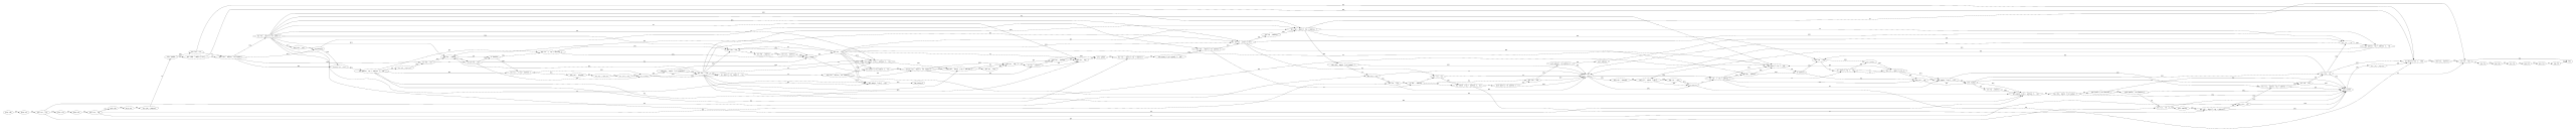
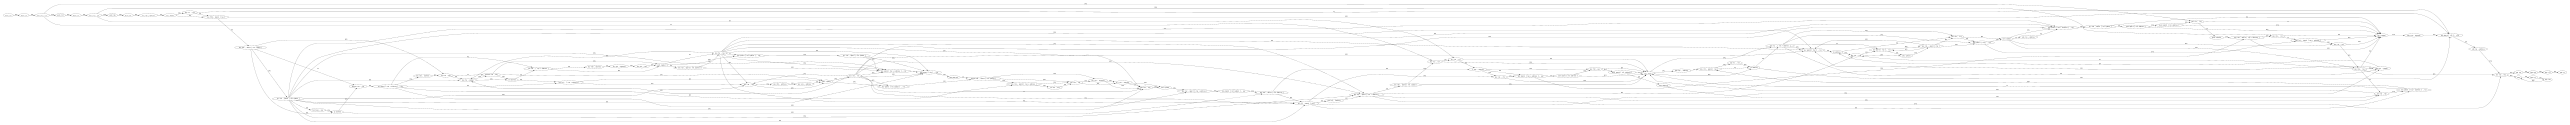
  digraph {
    fontname="JetBrains Mono"
    rankdir=LR
    node [fontname="JetBrains Mono"]
    edge [fontname="JetBrains Mono"]
    n1 [label="push r15"]
    n2 [label="push r14"]
    n3 [label="mov r14 , rsi"]
    n4 [label="push r13"]
    n5 [label="mov rcx , r14"]
    n6 [label="mov rcx , r14"]
    n7 [label="push r12"]
    n8 [label="mov rdx , r13"]
    n9 [label="call symbol"]
    n10 [label="call symbol"]
    n11 [label="push address"]
    n12 [label="mov r13 , rdi"]
    n13 [label="push rbp"]
    n14 [label="mov rdx , r13"]
    n15 [label="push rbx"]
    n16 [label="or eax , address"]
    n17 [label="mov rsi , qword [ rsp + address ]"]
    n18 [label="sub rsp , address"]
    n19 [label="call symbol"]
    n20 [label="mov r12 , rax"]
    n21 [label="mov r15d , dword [ rax ]"]
    n22 [label="mov dword [ r12 ] , r15d"]
    n23 [label="mov eax , dword [ rel symbol ]"]
    n24 [label="add rsp , address"]
    n25 [label="mov rbx , qword [ rel symbol ]"]
    n26 [label="jg address"]
    n27 [label="movsxd rdx , eax"]
    n28 [label="sub edx , eax"]
    n29 [label="test eax , eax"]
    n30 [label="mov r11 , qword [ rbx ]"]
    n31 [label="mov rbp , qword [ rbx + address ]"]
    n32 [label="cmp rbx , symbol"]
    n33 [label="mov qword [ rbx ] , rsi"]
    n34 [label="mov qword [ rbx + address ] , rdx"]
    n35 [label="mov qword [ rbx ] , rax"]
    n36 [label="mov rdi , rbx"]
    n37 [label="mov qword [ rbx + address ] , rax"]
    n38 [label="add rdi , rbx"]
    n39 [label="mov eax , dword [ rel address ]"]
    n40 [label="mov qword [ rsp + address ] , rdx"]
    n41 [label="movsxd rdx , edx"]
    n42 [label="sub rsp , address"]
    n43 [label="mov rsi , r11"]
    n44 [label="mov qword [ rsp + address ] , r11"]
    n45 [label="cmp rbp , symbol"]
    n46 [label="mov r8d , dword [ rel symbol ]"]
    n47 [label="mov rdi , rbp"]
    n48 [label="mov rax , rbp"]
    n49 [label="mov rdi , rbp"]
    n50 [label="je address"]
    n51 [label="je address"]
    n52 [label="jmp address"]
    n53 [label="call symbol"]
    n54 [label="mov r8d , address"]
    n55 [label="mov r8d , dword [ rel symbol ]"]
    n56 [label="call symbol"]
    n57 [label="mov dword [ rsp + address ] , eax"]
    n58 [label="mov r9d , eax"]
    n59 [label="mov edx , address"]
    n60 [label="lea rsi , [ rsp + address ]"]
    n61 [label="lea rsi , [ rsp + address ]"]
    n62 [label="mov rdx , qword [ rsp + address ]"]
    n63 [label="mov rax , qword [ rsp + address ]"]
    n64 [label="mov r11 , qword [ rsp ]"]
    n65 [label="pop rbx"]
    n66 [label=retn]
    n67 [label="mov qword [ rsp ] , rsi"]
    n68 [label="call symbol"]
    n69 [label="add rsp , address"]
    n70 [label="ja address"]
    n71 [label="lea rsi , [ rax + address ]"]
    n72 [label="push qword [ rel address ]"]
    n73 [label="mov r9d , dword [ rsp + address ]"]
    n74 [label="push qword [ rel address ]"]
    n75 [label="push address"]
    n76 [label="cmp r11 , rax"]
    n77 [label="mov rdi , rsi"]
    n78 [label="mov qword [ rsp ] , rsi"]
    n79 [label="call symbol"]
    n80 [label="mov rsi , qword [ rsp ]"]
    n81 [label="call symbol"]
    n82 [label="mov r8d , address"]
    n83 [label="sub rdx , rdi"]
    n84 [label="xor esi , esi"]
    n85 [label="mov dword [ rel symbol ] , eax"]
    n86 [label="mov rdx , qword [ rel address ]"]
    n87 [label="mov rbx , rax"]
    n88 [label="mov qword [ rel symbol ] , rax"]
    n89 [label="mov rbx , rax"]
    n90 [label="mov qword [ rel symbol ] , rax"]
    n91 [label="mov ecx , address"]
    n92 [label="pop rbp"]
    n93 [label="pop r12"]
    n94 [label="pop r13"]
    n95 [label="pop r14"]
    n96 [label="pop r15"]
    n97 [label="sub rsp , address"]
    n98 [label="mov rdi , rax"]
    n99 [label="mov rbp , rax"]
    n100 [label="xor edi , edi"]
    n101 [label="mov rax , qword [ rel symbol ]"]
    n102 [label="movsxd rdi , dword [ rel symbol ]"]
    n103 [label="shl rdi , address"]
    n104 [label="shl rdx , address"]
    n105 [label="mov ecx , address"]
    n106 [label="push qword [ rel address ]"]
    n107 [label="push qword [ rel address ]"]
    n108 [label="add rsp , address"]
    n1 -> n2 [label=CFG]
    n2 -> n3 [label=CFG]
    n3 -> n4 [label=CFG]
    n3 -> n5 [label=DFG]
    n3 -> n6 [label=DFG]
    n4 -> n7 [label=CFG]
    n5 -> n8 [label=CFG]
    n5 -> n9 [label=DFG]
    n6 -> n10 [label=DFG]
    n6 -> n11 [label=CFG]
    n7 -> n12 [label=CFG]
    n8 -> n9 [label=DFG]
    n8 -> n16 [label=CFG]
    n9 -> n69 [label=CFG]
    n9 -> n70 [label=DFG]
    n9 -> n71 [label=DFG]
    n10 -> n108 [label=CFG]
    n11 -> n73 [label=CFG]
    n12 -> n8 [label=DFG]
    n12 -> n13 [label=CFG]
    n12 -> n14 [label=DFG]
    n13 -> n15 [label=CFG]
    n14 -> n10 [label=DFG]
    n14 -> n17 [label=CFG]
    n15 -> n18 [label=CFG]
    n16 -> n43 [label=CFG]
    n16 -> n57 [label=DFG]
    n16 -> n58 [label=DFG]
    n17 -> n10 [label=DFG]
    n17 -> n98 [label=CFG]
    n18 -> n19 [label=CFG]
    n19 -> n20 [label=DFG]
    n19 -> n21 [label=DFG]
-   n20 -> n23 [label=CFG]
+   n20 -> n21 [label=CFG]
    n20 -> n22 [label=DFG]
    n21 -> n22 [label=DFG]
    n21 -> n23 [label=CFG]
    n22 -> n24 [label=CFG]
    n23 -> n25 [label=CFG]
    n23 -> n26 [label=DFG]
    n23 -> n27 [label=DFG]
    n23 -> n28 [label=DFG]
    n24 -> n48 [label=CFG]
    n25 -> n29 [label=CFG]
    n25 -> n30 [label=DFG]
    n25 -> n31 [label=DFG]
    n25 -> n32 [label=DFG]
    n25 -> n33 [label=DFG]
    n25 -> n34 [label=DFG]
    n25 -> n35 [label=DFG]
    n25 -> n36 [label=DFG]
    n25 -> n37 [label=DFG]
    n25 -> n38 [label=DFG]
    n26 -> n27 [label=CFG]
    n26 -> n39 [label=DFG]
    n27 -> n40 [label=DFG]
    n28 -> n32 [label=CFG]
    n28 -> n41 [label=DFG]
    n29 -> n26 [label=CFG]
    n30 -> n42 [label=CFG]
    n30 -> n43 [label=DFG]
    n30 -> n44 [label=DFG]
    n30 -> n45 [label=DFG]
    n31 -> n46 [label=CFG]
    n31 -> n47 [label=DFG]
    n31 -> n48 [label=DFG]
    n31 -> n49 [label=DFG]
    n32 -> n41 [label=CFG]
    n32 -> n50 [label=DFG]
    n33 -> n51 [label=CFG]
-   n34 -> n62 [label=CFG]
+   n34 -> n35 [label=CFG]
    n35 -> n52 [label=CFG]
    n36 -> n53 [label=DFG]
    n36 -> n54 [label=CFG]
    n37 -> n55 [label=CFG]
    n38 -> n56 [label=DFG]
    n39 -> n16 [label=DFG]
    n39 -> n30 [label=CFG]
    n40 -> n59 [label=CFG]
    n40 -> n60 [label=DFG]
    n40 -> n61 [label=DFG]
    n40 -> n62 [label=DFG]
    n40 -> n63 [label=DFG]
    n41 -> n50 [label=CFG]
    n41 -> n53 [label=DFG]
    n41 -> n81 [label=DFG]
    n42 -> n31 [label=CFG]
    n43 -> n9 [label=DFG]
    n43 -> n57 [label=CFG]
    n44 -> n9 [label=CFG]
    n44 -> n64 [label=DFG]
    n45 -> n33 [label=CFG]
    n45 -> n51 [label=DFG]
    n46 -> n5 [label=CFG]
    n46 -> n9 [label=DFG]
    n47 -> n9 [label=DFG]
    n47 -> n44 [label=CFG]
    n48 -> n65 [label=CFG]
    n48 -> n66 [label=DFG]
    n49 -> n67 [label=CFG]
    n49 -> n68 [label=DFG]
    n50 -> n60 [label=CFG]
    n50 -> n61 [label=CFG]
    n51 -> n49 [label=CFG]
    n51 -> n77 [label=CFG]
-   n101 -> n102 [label=CFG]
+   n52 -> n102 [label=CFG]
    n53 -> n89 [label=DFG]
    n53 -> n90 [label=DFG]
    n54 -> n105 [label=CFG]
    n55 -> n10 [label=DFG]
    n55 -> n106 [label=CFG]
    n56 -> n63 [label=CFG]
    n57 -> n72 [label=CFG]
    n57 -> n73 [label=DFG]
    n58 -> n9 [label=DFG]
    n58 -> n74 [label=CFG]
    n59 -> n28 [label=DFG]
    n60 -> n81 [label=DFG]
    n60 -> n82 [label=CFG]
    n61 -> n36 [label=CFG]
    n61 -> n53 [label=DFG]
    n62 -> n83 [label=DFG]
    n62 -> n84 [label=CFG]
    n63 -> n85 [label=DFG]
    n64 -> n70 [label=DFG]
    n64 -> n76 [label=CFG]
    n65 -> n92 [label=CFG]
    n67 -> n68 [label=CFG]
    n67 -> n80 [label=DFG]
    n68 -> n80 [label=CFG]
    n69 -> n64 [label=CFG]
    n70 -> n22 [label=CFG]
    n70 -> n71 [label=CFG]
    n71 -> n33 [label=DFG]
    n71 -> n45 [label=CFG]
    n71 -> n67 [label=DFG]
    n71 -> n77 [label=DFG]
    n71 -> n78 [label=DFG]
    n72 -> n9 [label=DFG]
    n72 -> n58 [label=CFG]
    n73 -> n10 [label=DFG]
    n73 -> n14 [label=CFG]
    n74 -> n9 [label=DFG]
    n74 -> n75 [label=CFG]
    n75 -> n47 [label=CFG]
    n76 -> n70 [label=CFG]
    n77 -> n78 [label=CFG]
    n77 -> n79 [label=DFG]
    n78 -> n17 [label=DFG]
    n78 -> n79 [label=CFG]
    n79 -> n37 [label=DFG]
    n79 -> n97 [label=CFG]
    n79 -> n98 [label=DFG]
    n79 -> n99 [label=DFG]
    n80 -> n33 [label=DFG]
    n80 -> n67 [label=DFG]
    n80 -> n77 [label=DFG]
    n80 -> n78 [label=DFG]
    n81 -> n86 [label=CFG]
    n81 -> n87 [label=DFG]
    n81 -> n88 [label=DFG]
    n82 -> n91 [label=CFG]
    n83 -> n103 [label=CFG]
    n83 -> n104 [label=DFG]
    n84 -> n83 [label=CFG]
    n85 -> n39 [label=CFG]
    n86 -> n34 [label=DFG]
    n86 -> n87 [label=CFG]
    n87 -> n30 [label=DFG]
    n87 -> n31 [label=DFG]
    n87 -> n32 [label=DFG]
    n87 -> n33 [label=DFG]
    n87 -> n34 [label=DFG]
    n87 -> n35 [label=DFG]
    n87 -> n36 [label=DFG]
    n87 -> n37 [label=DFG]
    n87 -> n38 [label=DFG]
    n87 -> n88 [label=CFG]
    n88 -> n101 [label=CFG]
    n89 -> n30 [label=DFG]
    n89 -> n31 [label=DFG]
    n89 -> n32 [label=DFG]
    n89 -> n33 [label=DFG]
    n89 -> n34 [label=DFG]
    n89 -> n35 [label=DFG]
    n89 -> n36 [label=DFG]
    n89 -> n37 [label=DFG]
    n89 -> n38 [label=DFG]
    n89 -> n90 [label=CFG]
    n90 -> n102 [label=CFG]
    n91 -> n100 [label=CFG]
    n92 -> n93 [label=CFG]
    n93 -> n94 [label=CFG]
-   n94 -> n95 [label=CFG]
+   n66 -> n95 [label=CFG]
    n95 -> n96 [label=CFG]
    n96 -> n66 [label=CFG]
    n97 -> n37 [label=CFG]
    n98 -> n10 [label=DFG]
    n98 -> n99 [label=CFG]
    n99 -> n10 [label=CFG]
-   n99 -> n22 [label=DFG]
+   n99 -> n45 [label=DFG]
    n99 -> n47 [label=DFG]
    n99 -> n48 [label=DFG]
    n99 -> n49 [label=DFG]
    n100 -> n81 [label=CFG]
    n101 -> n34 [label=CFG]
    n101 -> n35 [label=DFG]
    n102 -> n62 [label=CFG]
    n102 -> n83 [label=DFG]
    n102 -> n103 [label=DFG]
    n103 -> n38 [label=DFG]
    n103 -> n104 [label=CFG]
    n104 -> n38 [label=CFG]
    n104 -> n56 [label=DFG]
    n105 -> n53 [label=CFG]
    n106 -> n10 [label=DFG]
    n106 -> n107 [label=CFG]
    n107 -> n6 [label=CFG]
    n107 -> n10 [label=DFG]
    n108 -> n22 [label=CFG]
  }
